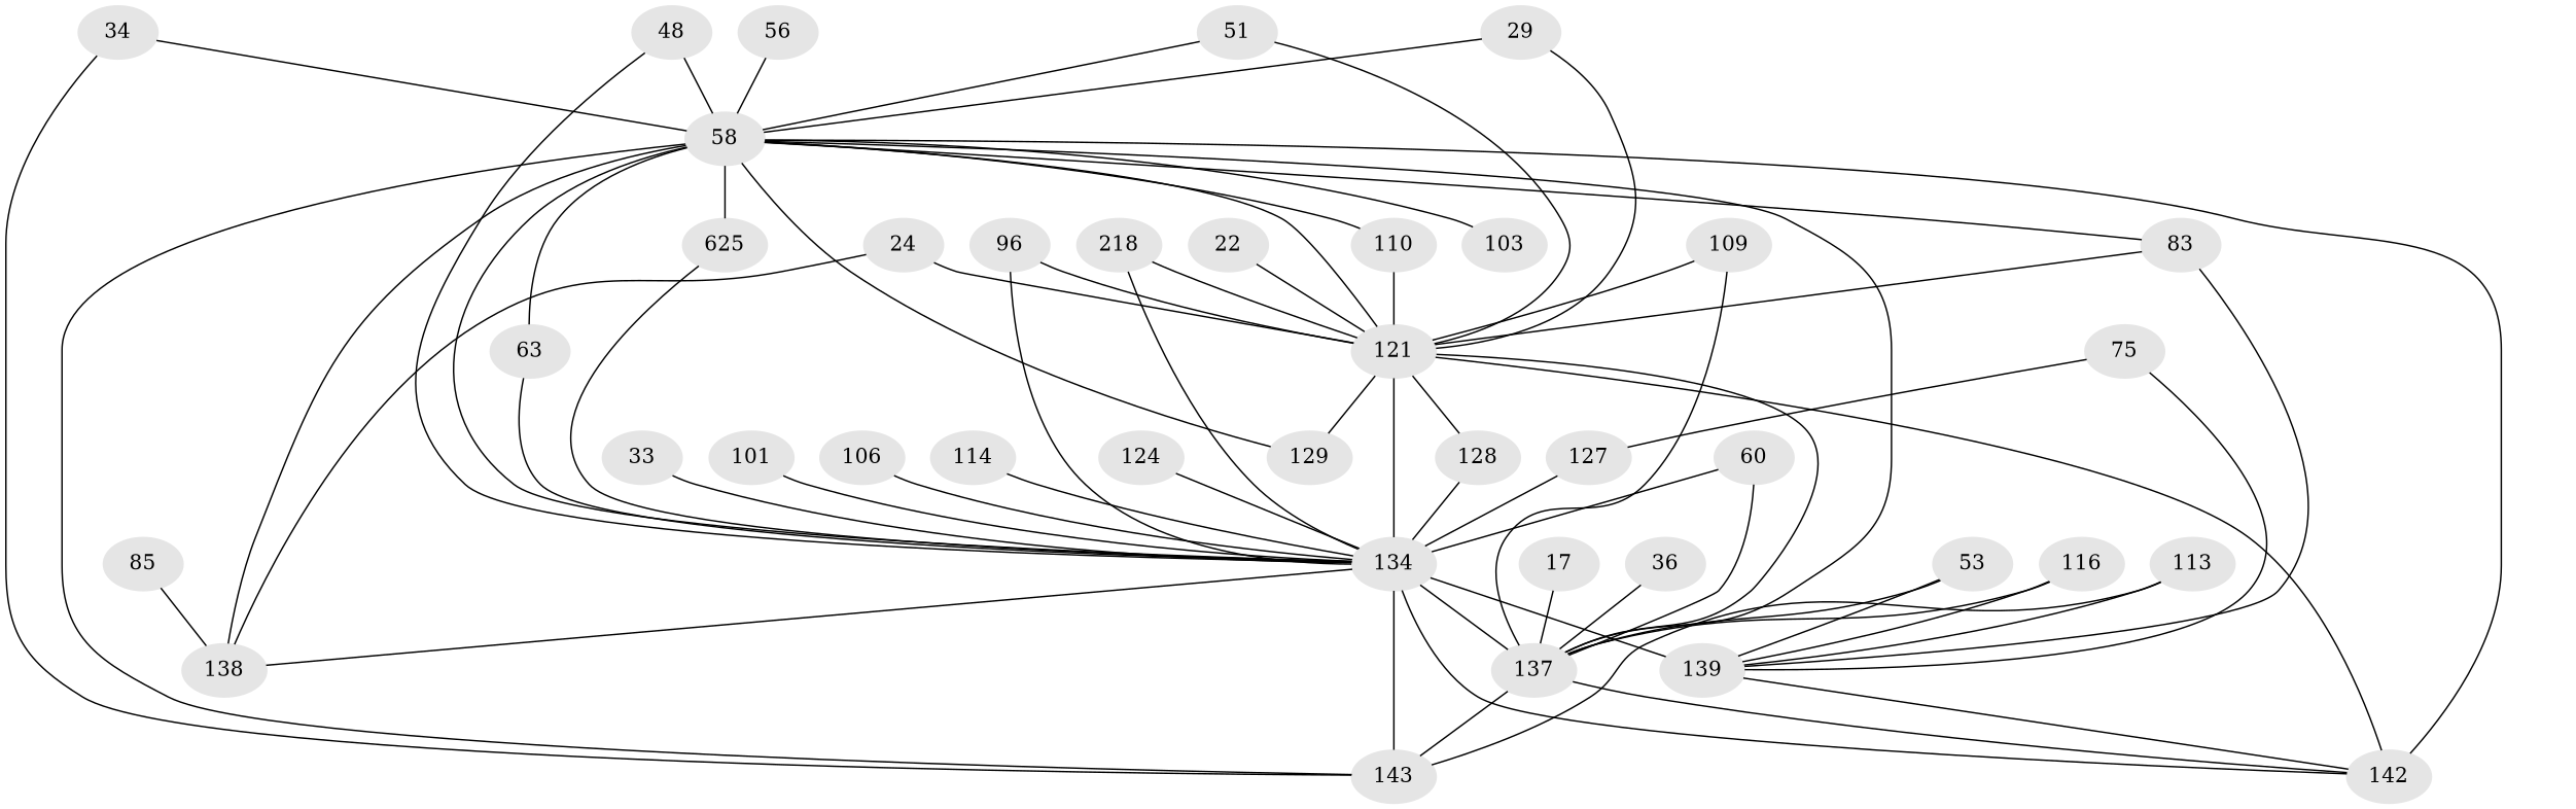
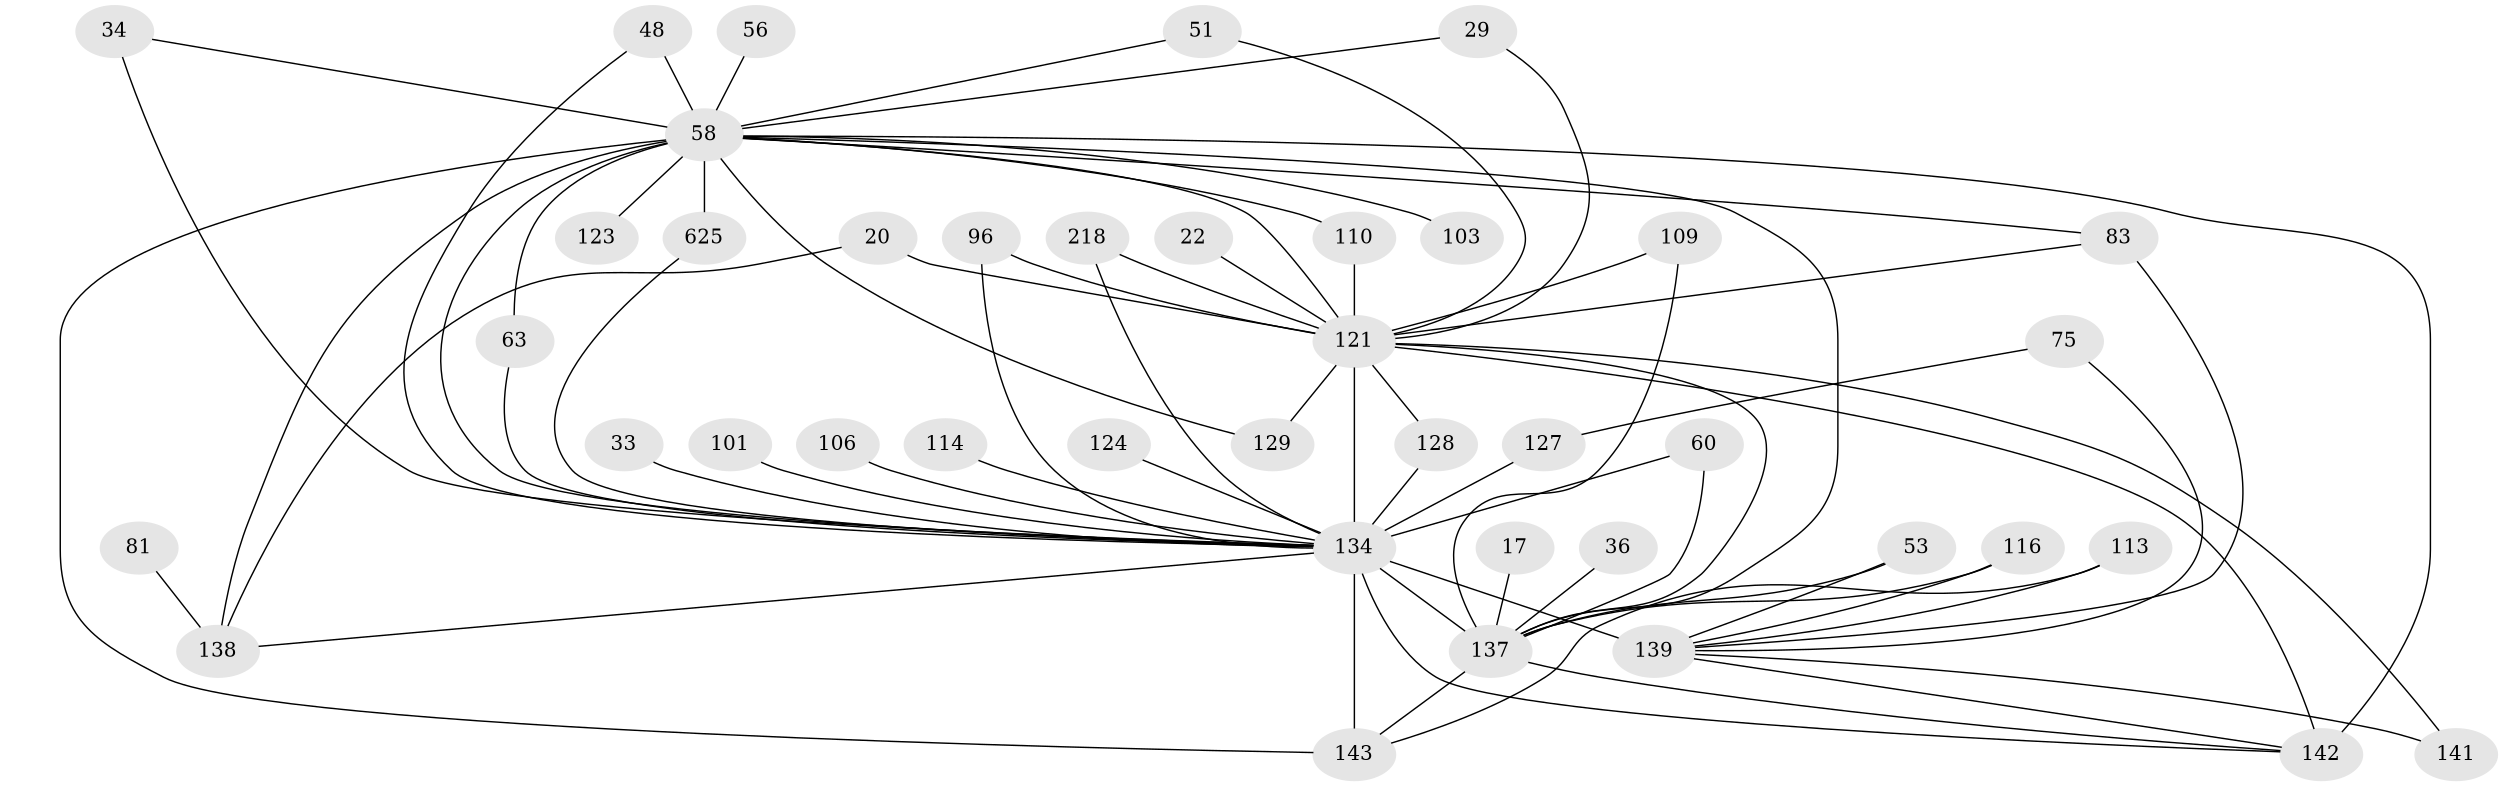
  graph {
    node [color=gray90 style=filled]
    137 [super="+40+39+28+77+3+102"]
    143 [super="+23+21+93+59+76+86+140"]
    142 [super="+120+64+92+126"]
    17
    121 [super="+104+111"]
    134 [super="+66+65+5+97+7"]
    129
    128
-   20 [label=24]
+   141
+   20
    138 [super="+90+88"]
    22
    58 [super="+54"]
    63
    83 [super="+68+52"]
    103
    110
+   123
    n19 [label=625 super="+69"]
    29
    139 [super="+122+73+100+91+136+55+132+135"]
    33
    34
    36 [super="+16"]
    48 [super="+27"]
    51
    53
    56
    60
    127 [super="+89"]
    75
-   85
+   85 [label=81]
    96
    101
    106
    109
    113
    114
    116
    n40 [label=218 super="+115"]
    124
    137 -- 143 [weight=6]
    137 -- 142
    17 -- 137 [weight=2]
    121 -- 137 [weight=5]
    121 -- 142 [weight=3]
    121 -- 134 [weight=20]
    121 -- 129
    121 -- 128
+   121 -- 141
    134 -- 137 [weight=12]
    134 -- 143 [weight=12]
    134 -- 142 [weight=3]
    134 -- 138 [weight=2]
    134 -- 139 [weight=19]
    128 -- 134
    20 -- 121
    20 -- 138
    22 -- 121 [weight=2]
    58 -- 137 [weight=7]
    58 -- 143 [weight=5]
    58 -- 142 [weight=4]
    58 -- 121 [weight=6]
    58 -- 134 [weight=12]
    58 -- 129
    58 -- 138 [weight=4]
    58 -- 63
    58 -- 83
    58 -- 103 [weight=2]
    58 -- 110
+   58 -- 123
    58 -- n19 [weight=2]
    63 -- 134
    83 -- 121
    83 -- 139 [weight=2]
    110 -- 121
    n19 -- 134
    29 -- 121
    29 -- 58
    139 -- 142
+   139 -- 141
    33 -- 134 [weight=2]
-   34 -- 143
+   34 -- 134
    34 -- 58
    36 -- 137 [weight=5]
    48 -- 134
    48 -- 58 [weight=2]
    51 -- 121
    51 -- 58
    53 -- 137
    53 -- 139
    56 -- 58
    60 -- 137
    60 -- 134
    127 -- 134 [weight=4]
    75 -- 139
    75 -- 127
    85 -- 138 [weight=2]
    96 -- 121
    96 -- 134
    101 -- 134 [weight=2]
    106 -- 134 [weight=2]
    109 -- 137
    109 -- 121
    113 -- 143
    113 -- 139
    114 -- 134 [weight=2]
    116 -- 137
    116 -- 139
    n40 -- 121
    n40 -- 134
    124 -- 134 [weight=2]
  }
